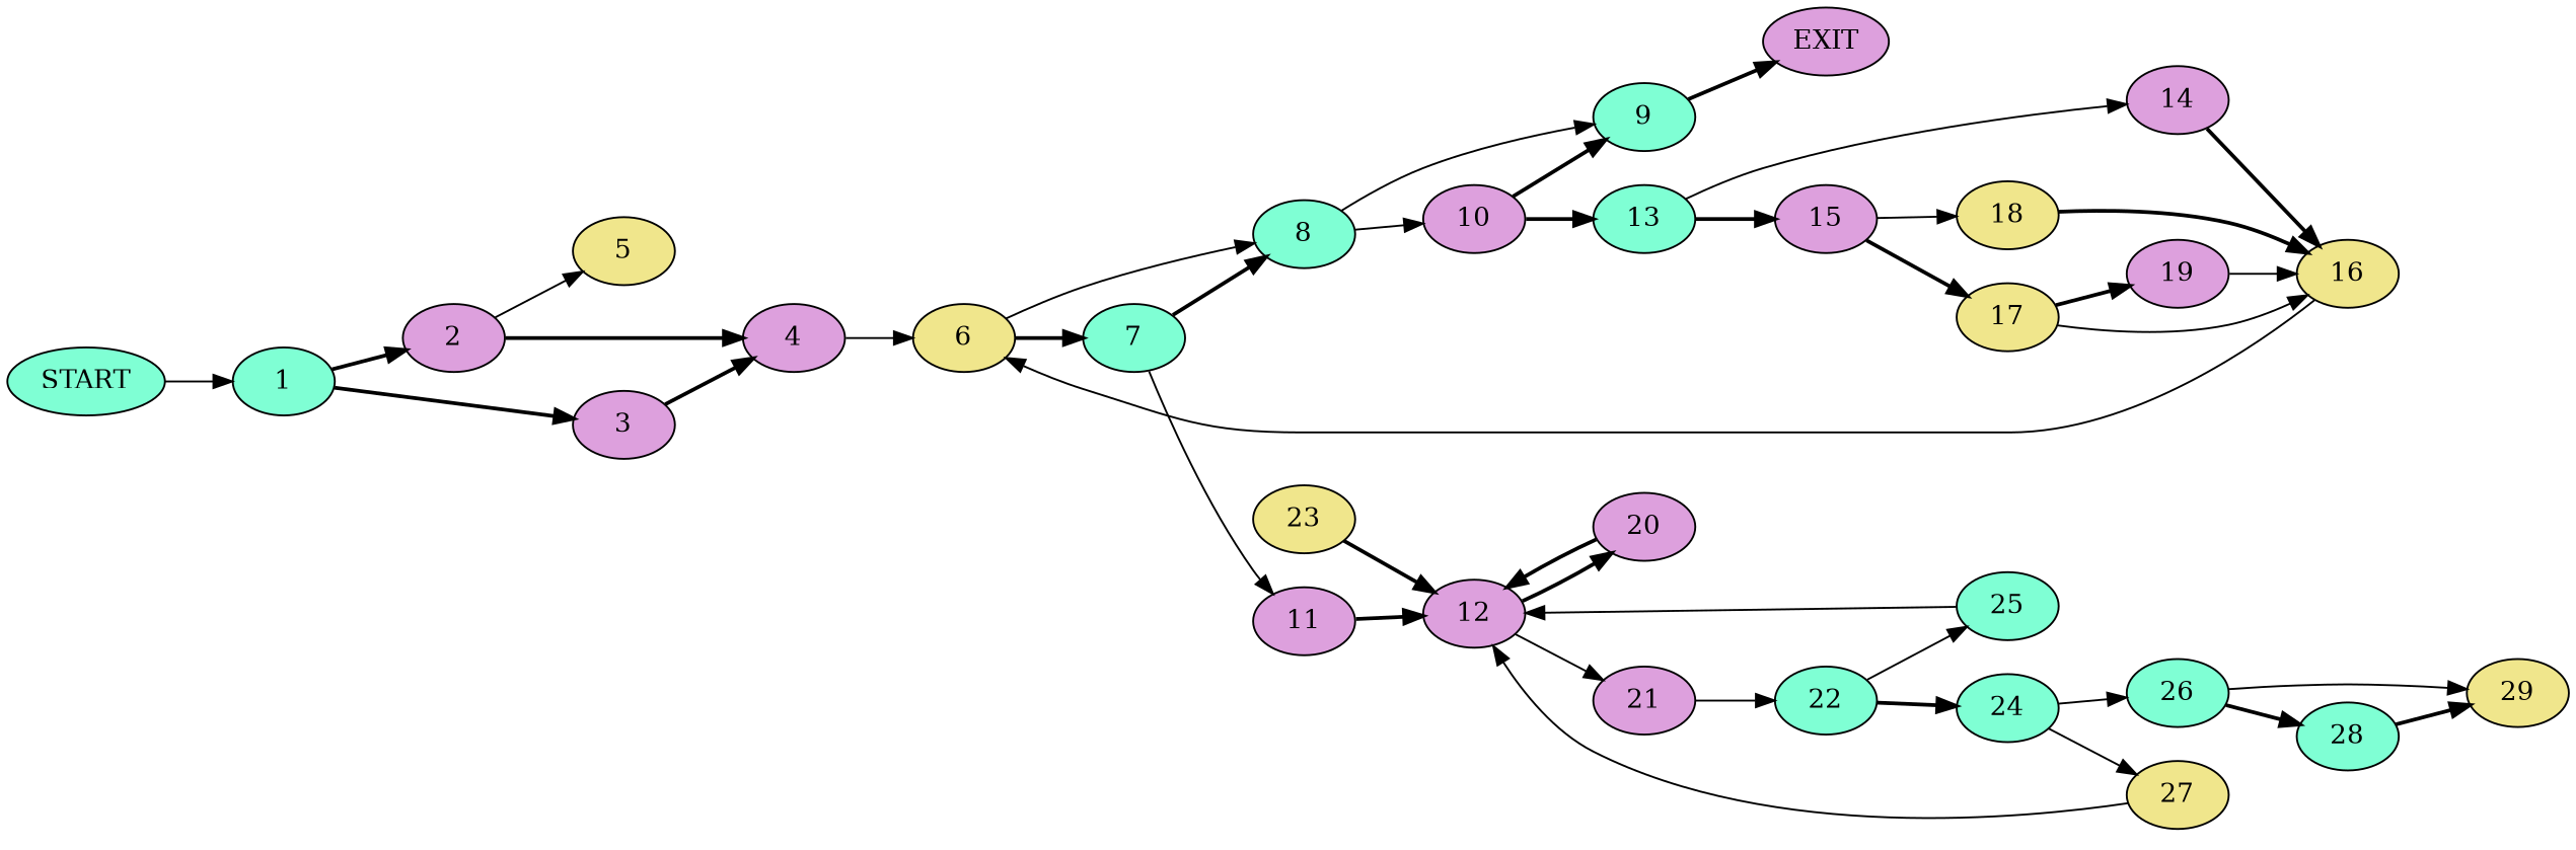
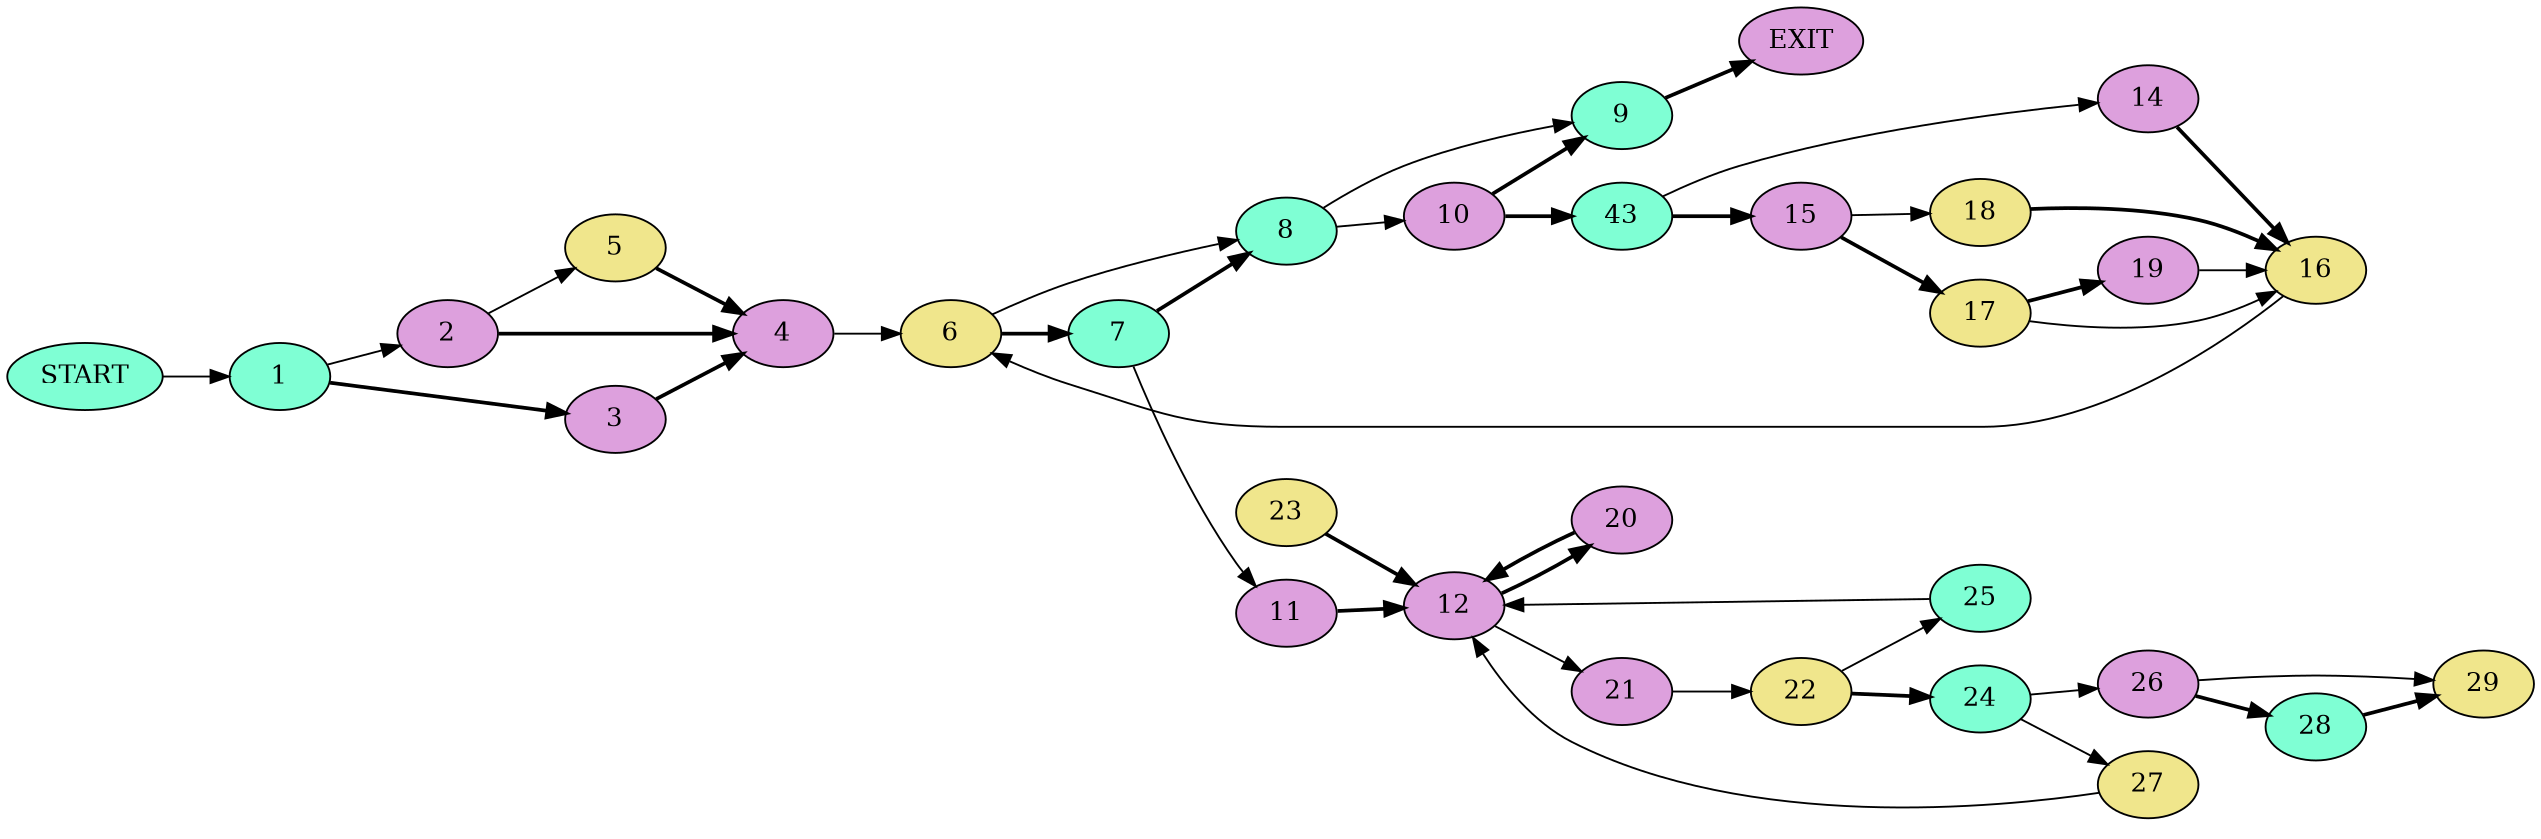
  digraph {
    rankdir=LR
    node [fillcolor=plum style=filled]
    edge [style=solid]
    n1 [fillcolor=aquamarine label=START]
    1 [fillcolor=aquamarine]
    2
    3
    n5 [label=EXIT]
    4
    5 [fillcolor=khaki]
    6 [fillcolor=khaki]
    7 [fillcolor=aquamarine]
    8 [fillcolor=aquamarine]
    11
    9 [fillcolor=aquamarine]
    10
    12
-   13 [fillcolor=aquamarine]
+   13 [fillcolor=aquamarine label=43]
    14
    15
    20
    21
-   22 [fillcolor=aquamarine]
+   22 [fillcolor=khaki]
    16 [fillcolor=khaki]
    17 [fillcolor=khaki]
    18 [fillcolor=khaki]
    19
    24 [fillcolor=aquamarine]
    25 [fillcolor=aquamarine]
    23 [fillcolor=khaki]
-   26 [fillcolor=aquamarine]
+   26
    27 [fillcolor=khaki]
    28 [fillcolor=aquamarine]
    29 [fillcolor=khaki]
    n1 -> 1
-   1 -> 2 [style=bold]
+   1 -> 2
    1 -> 3 [style=bold]
    2 -> 4 [style=bold]
    2 -> 5
    3 -> 4 [style=bold]
    4 -> 6
+   5 -> 4 [style=bold]
    6 -> 7 [style=bold]
    6 -> 8
    7 -> 8 [style=bold]
    7 -> 11
    8 -> 9
    8 -> 10
    11 -> 12 [style=bold]
    9 -> n5 [style=bold]
    10 -> 9 [style=bold]
    10 -> 13 [style=bold]
    12 -> 20 [style=bold]
    12 -> 21
    13 -> 14
    13 -> 15 [style=bold]
    14 -> 16 [style=bold]
    15 -> 17 [style=bold]
    15 -> 18
    20 -> 12 [style=bold]
    21 -> 22
    22 -> 24 [style=bold]
    22 -> 25
    16 -> 6
    17 -> 16
    17 -> 19 [style=bold]
    18 -> 16 [style=bold]
    19 -> 16
    24 -> 26
    24 -> 27
    25 -> 12
    23 -> 12 [style=bold]
    26 -> 28 [style=bold]
    26 -> 29
    27 -> 12
    28 -> 29 [style=bold]
  }
